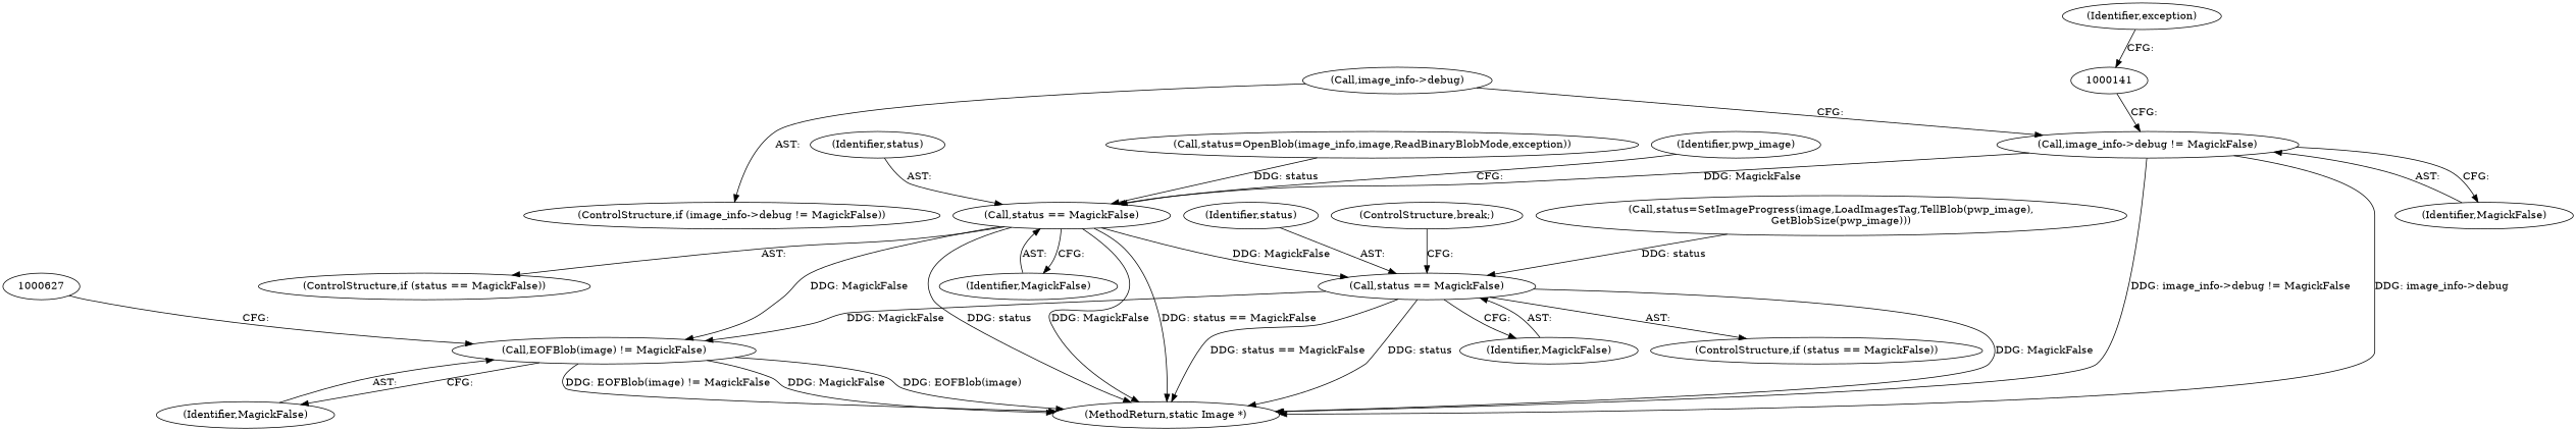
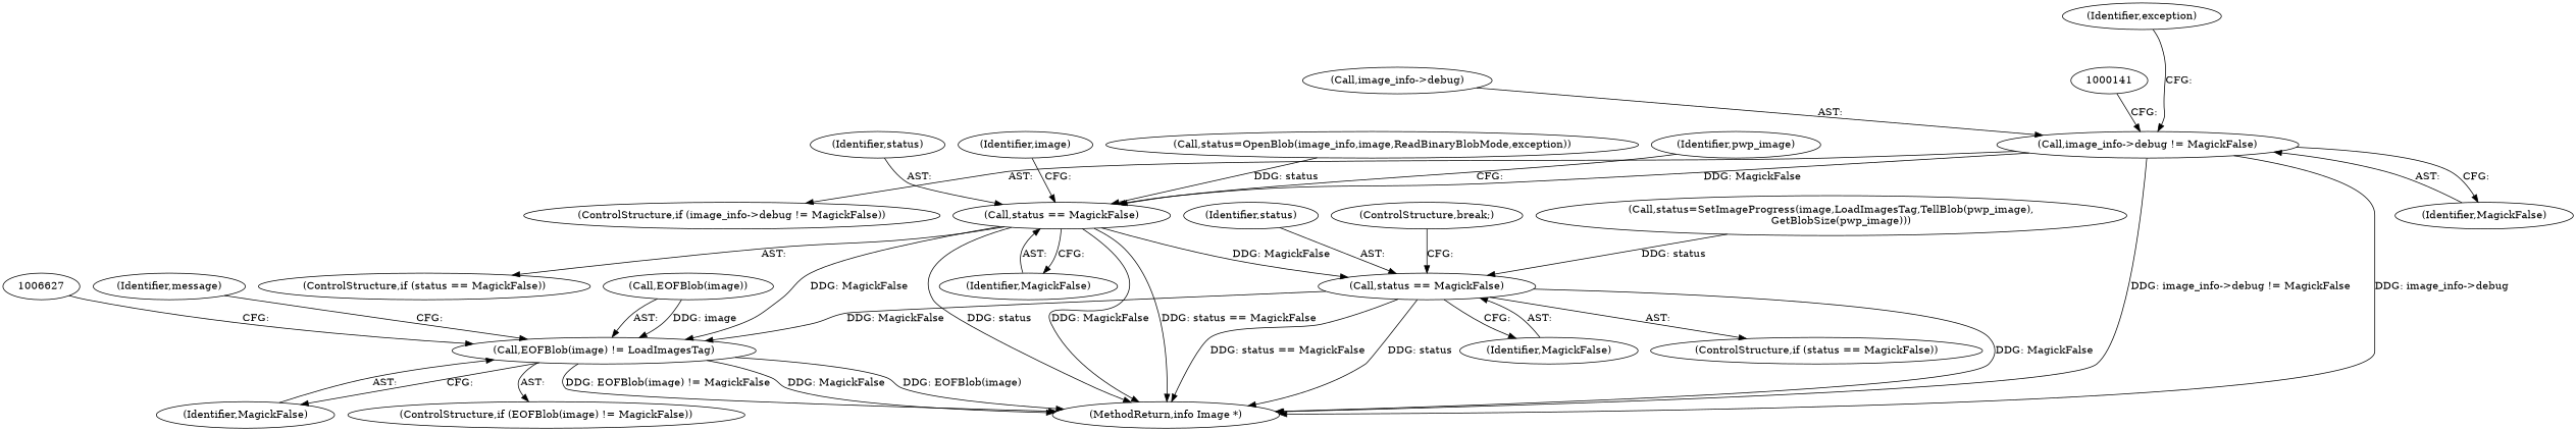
  digraph {
    n1 [label="(Call,image_info->debug != MagickFalse)"]
    n2 [label="(Call,status == MagickFalse)"]
-   n3 [label="(MethodReturn,static Image *)"]
+   n3 [label="(MethodReturn,info Image *)"]
    n4 [label="(Identifier,MagickFalse)"]
    n5 [label="(ControlStructure,if (image_info->debug != MagickFalse))"]
    n6 [label="(Call,status == MagickFalse)"]
-   n7 [label="(Call,EOFBlob(image) != MagickFalse)"]
+   n7 [label="(Call,EOFBlob(image) != LoadImagesTag)"]
    n8 [label="(Identifier,MagickFalse)"]
    n9 [label="(ControlStructure,if (status == MagickFalse))"]
    n10 [label="(Identifier,MagickFalse)"]
    n11 [label="(ControlStructure,if (status == MagickFalse))"]
    n12 [label="(Identifier,MagickFalse)"]
+   n13 [label="(ControlStructure,if (EOFBlob(image) != MagickFalse))"]
    n14 [label="(Identifier,status)"]
+   n15 [label="(Identifier,image)"]
    n16 [label="(Call,status=SetImageProgress(image,LoadImagesTag,TellBlob(pwp_image),\n      GetBlobSize(pwp_image)))"]
    n17 [label="(Call,status=OpenBlob(image_info,image,ReadBinaryBlobMode,exception))"]
    n18 [label="(Identifier,pwp_image)"]
+   n19 [label="(Identifier,message)"]
    n20 [label="(Identifier,exception)"]
    n21 [label="(Identifier,status)"]
    n22 [label="(Call,image_info->debug)"]
+   n23 [label="(Call,EOFBlob(image))"]
    n24 [label="(ControlStructure,break;)"]
    1000141
-   1000627
+   1000627 [label=1006627]
    n1 -> n2 [label="DDG: MagickFalse"]
    n1 -> n3 [label="DDG: image_info->debug != MagickFalse"]
    n1 -> n3 [label="DDG: image_info->debug"]
    n1 -> n4 [label="CFG: "]
-   n22 -> n5 [label="AST: "]
+   n1 -> n5 [label="AST: "]
    n2 -> n3 [label="DDG: MagickFalse"]
    n2 -> n3 [label="DDG: status == MagickFalse"]
    n2 -> n3 [label="DDG: status"]
    n2 -> n6 [label="DDG: MagickFalse"]
    n2 -> n7 [label="DDG: MagickFalse"]
    n2 -> n8 [label="CFG: "]
    n2 -> n9 [label="AST: "]
    n4 -> n1 [label="AST: "]
    n6 -> n3 [label="DDG: status == MagickFalse"]
    n6 -> n3 [label="DDG: status"]
    n6 -> n3 [label="DDG: MagickFalse"]
    n6 -> n7 [label="DDG: MagickFalse"]
    n6 -> n10 [label="CFG: "]
    n6 -> n11 [label="AST: "]
    n7 -> n3 [label="DDG: EOFBlob(image) != MagickFalse"]
    n7 -> n3 [label="DDG: MagickFalse"]
    n7 -> n3 [label="DDG: EOFBlob(image)"]
    n7 -> n12 [label="CFG: "]
+   n7 -> n13 [label="AST: "]
    n8 -> n2 [label="AST: "]
    n10 -> n6 [label="AST: "]
    n12 -> n7 [label="AST: "]
    n14 -> n2 [label="AST: "]
+   n15 -> n2 [label="CFG: "]
    n16 -> n6 [label="DDG: status"]
    n17 -> n2 [label="DDG: status"]
    n18 -> n2 [label="CFG: "]
-   n20 -> 1000141 [label="CFG: "]
+   n19 -> n7 [label="CFG: "]
+   n20 -> n1 [label="CFG: "]
    n21 -> n6 [label="AST: "]
-   n22 -> n1 [label="CFG: "]
+   n22 -> n1 [label="AST: "]
+   n23 -> n7 [label="AST: "]
+   n23 -> n7 [label="DDG: image"]
    n24 -> n6 [label="CFG: "]
    1000141 -> n1 [label="CFG: "]
    1000627 -> n7 [label="CFG: "]
  }
